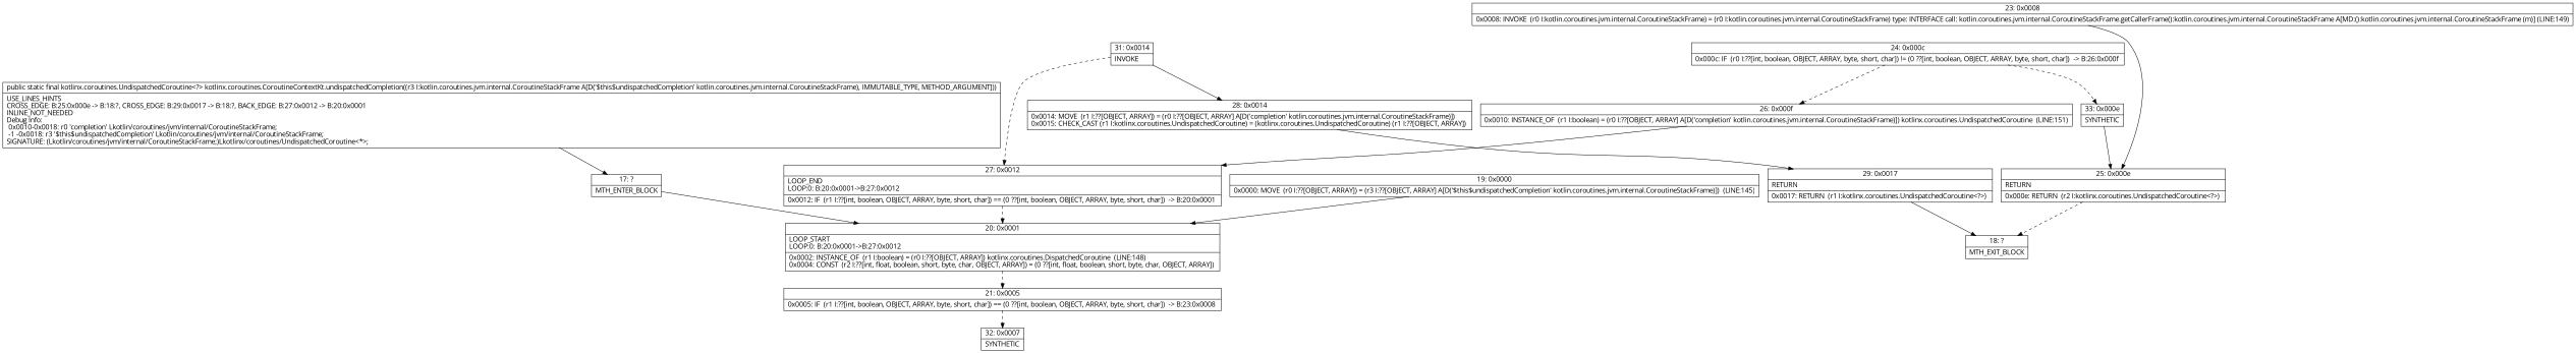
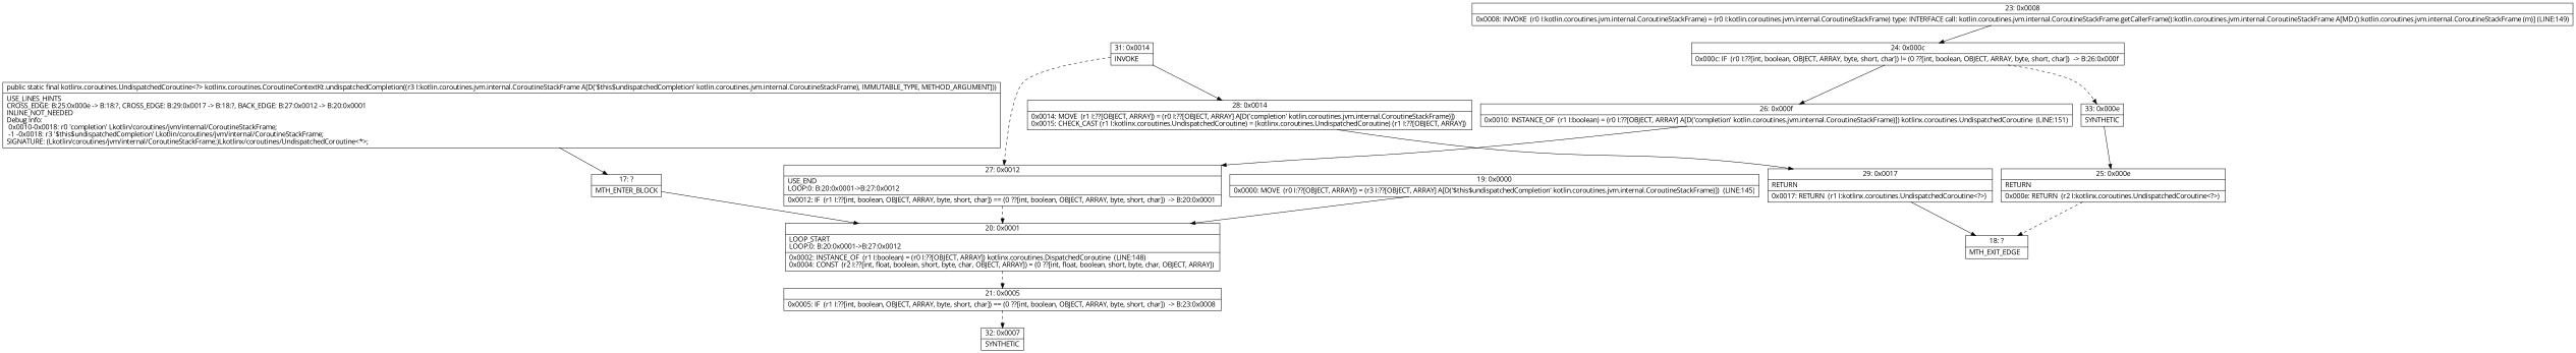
  digraph {
    fontname="Open Sans"
    node [fontname="Open Sans" shape=record]
    edge [fontname="Open Sans"]
    n1 [label="{17\:\ ?|MTH_ENTER_BLOCK\l}"]
    n2 [label="{20\:\ 0x0001|LOOP_START\lLOOP:0: B:20:0x0001\-\>B:27:0x0012\l|0x0002: INSTANCE_OF  (r1 I:boolean) = (r0 I:??[OBJECT, ARRAY]) kotlinx.coroutines.DispatchedCoroutine  (LINE:148)\l0x0004: CONST  (r2 I:??[int, float, boolean, short, byte, char, OBJECT, ARRAY]) = (0 ??[int, float, boolean, short, byte, char, OBJECT, ARRAY]) \l}"]
    n3 [label="{19\:\ 0x0000|0x0000: MOVE  (r0 I:??[OBJECT, ARRAY]) = (r3 I:??[OBJECT, ARRAY] A[D('$this$undispatchedCompletion' kotlin.coroutines.jvm.internal.CoroutineStackFrame)])  (LINE:145)\l}"]
    n4 [label="{21\:\ 0x0005|0x0005: IF  (r1 I:??[int, boolean, OBJECT, ARRAY, byte, short, char]) == (0 ??[int, boolean, OBJECT, ARRAY, byte, short, char])  \-\> B:23:0x0008 \l}"]
    n5 [label="{32\:\ 0x0007|SYNTHETIC\l}"]
    n6 [label="{23\:\ 0x0008|0x0008: INVOKE  (r0 I:kotlin.coroutines.jvm.internal.CoroutineStackFrame) = (r0 I:kotlin.coroutines.jvm.internal.CoroutineStackFrame) type: INTERFACE call: kotlin.coroutines.jvm.internal.CoroutineStackFrame.getCallerFrame():kotlin.coroutines.jvm.internal.CoroutineStackFrame A[MD:():kotlin.coroutines.jvm.internal.CoroutineStackFrame (m)] (LINE:149)\l}"]
    n7 [label="{24\:\ 0x000c|0x000c: IF  (r0 I:??[int, boolean, OBJECT, ARRAY, byte, short, char]) != (0 ??[int, boolean, OBJECT, ARRAY, byte, short, char])  \-\> B:26:0x000f \l}"]
    n8 [label="{26\:\ 0x000f|0x0010: INSTANCE_OF  (r1 I:boolean) = (r0 I:??[OBJECT, ARRAY] A[D('completion' kotlin.coroutines.jvm.internal.CoroutineStackFrame)]) kotlinx.coroutines.UndispatchedCoroutine  (LINE:151)\l}"]
    n9 [label="{33\:\ 0x000e|SYNTHETIC\l}"]
-   n10 [label="{27\:\ 0x0012|LOOP_END\lLOOP:0: B:20:0x0001\-\>B:27:0x0012\l|0x0012: IF  (r1 I:??[int, boolean, OBJECT, ARRAY, byte, short, char]) == (0 ??[int, boolean, OBJECT, ARRAY, byte, short, char])  \-\> B:20:0x0001 \l}"]
+   n10 [label="{27\:\ 0x0012|USE_END\lLOOP:0: B:20:0x0001\-\>B:27:0x0012\l|0x0012: IF  (r1 I:??[int, boolean, OBJECT, ARRAY, byte, short, char]) == (0 ??[int, boolean, OBJECT, ARRAY, byte, short, char])  \-\> B:20:0x0001 \l}"]
    n11 [label="{25\:\ 0x000e|RETURN\l|0x000e: RETURN  (r2 I:kotlinx.coroutines.UndispatchedCoroutine\<?\>) \l}"]
    n12 [label="{31\:\ 0x0014|INVOKE\l}"]
    n13 [label="{28\:\ 0x0014|0x0014: MOVE  (r1 I:??[OBJECT, ARRAY]) = (r0 I:??[OBJECT, ARRAY] A[D('completion' kotlin.coroutines.jvm.internal.CoroutineStackFrame)]) \l0x0015: CHECK_CAST (r1 I:kotlinx.coroutines.UndispatchedCoroutine) = (kotlinx.coroutines.UndispatchedCoroutine) (r1 I:??[OBJECT, ARRAY]) \l}"]
    n14 [label="{29\:\ 0x0017|RETURN\l|0x0017: RETURN  (r1 I:kotlinx.coroutines.UndispatchedCoroutine\<?\>) \l}"]
-   n15 [label="{18\:\ ?|MTH_EXIT_BLOCK\l}"]
+   n15 [label="{18\:\ ?|MTH_EXIT_EDGE\l}"]
    n16 [label="{public static final kotlinx.coroutines.UndispatchedCoroutine\<?\> kotlinx.coroutines.CoroutineContextKt.undispatchedCompletion((r3 I:kotlin.coroutines.jvm.internal.CoroutineStackFrame A[D('$this$undispatchedCompletion' kotlin.coroutines.jvm.internal.CoroutineStackFrame), IMMUTABLE_TYPE, METHOD_ARGUMENT]))  | USE_LINES_HINTS\lCROSS_EDGE: B:25:0x000e \-\> B:18:?, CROSS_EDGE: B:29:0x0017 \-\> B:18:?, BACK_EDGE: B:27:0x0012 \-\> B:20:0x0001\lINLINE_NOT_NEEDED\lDebug Info:\l  0x0010\-0x0018: r0 'completion' Lkotlin\/coroutines\/jvm\/internal\/CoroutineStackFrame;\l  \-1 \-0x0018: r3 '$this$undispatchedCompletion' Lkotlin\/coroutines\/jvm\/internal\/CoroutineStackFrame;\lSIGNATURE: (Lkotlin\/coroutines\/jvm\/internal\/CoroutineStackFrame;)Lkotlinx\/coroutines\/UndispatchedCoroutine\<*\>;\l}"]
    n1 -> n2
    n2 -> n4 [style=dashed]
    n3 -> n2
    n4 -> n5 [style=dashed]
-   n6 -> n11
-   n7 -> n8 [style=dashed]
+   n6 -> n7
+   n7 -> n8
    n7 -> n9 [style=dashed]
    n8 -> n10
    n9 -> n11
    n10 -> n2 [style=dashed]
    n11 -> n15 [style=dashed]
    n12 -> n10 [style=dashed]
    n12 -> n13
    n13 -> n14
    n14 -> n15
    n16 -> n1
  }
